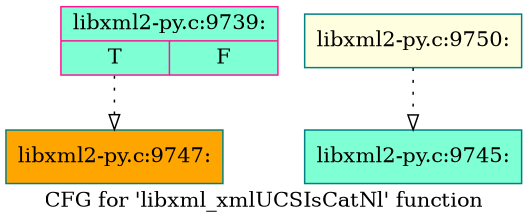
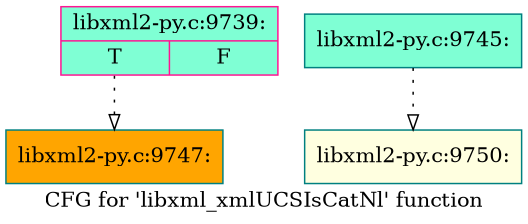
  digraph {
    label="CFG for 'libxml_xmlUCSIsCatNl' function"
    node [color=teal fillcolor=aquamarine shape=record style=filled]
    edge [arrowhead=onormal style=dotted]
    n1 [color=deeppink label="{libxml2-py.c:9739:|{<s0>T|<s1>F}}"]
    n2 [fillcolor=orange label="{libxml2-py.c:9747:}"]
    n3 [label="{libxml2-py.c:9745:}"]
    n4 [fillcolor=lightyellow label="{libxml2-py.c:9750:}"]
    n1 -> n2 [tailport=s0]
-   n4 -> n3
+   n3 -> n4
  }
